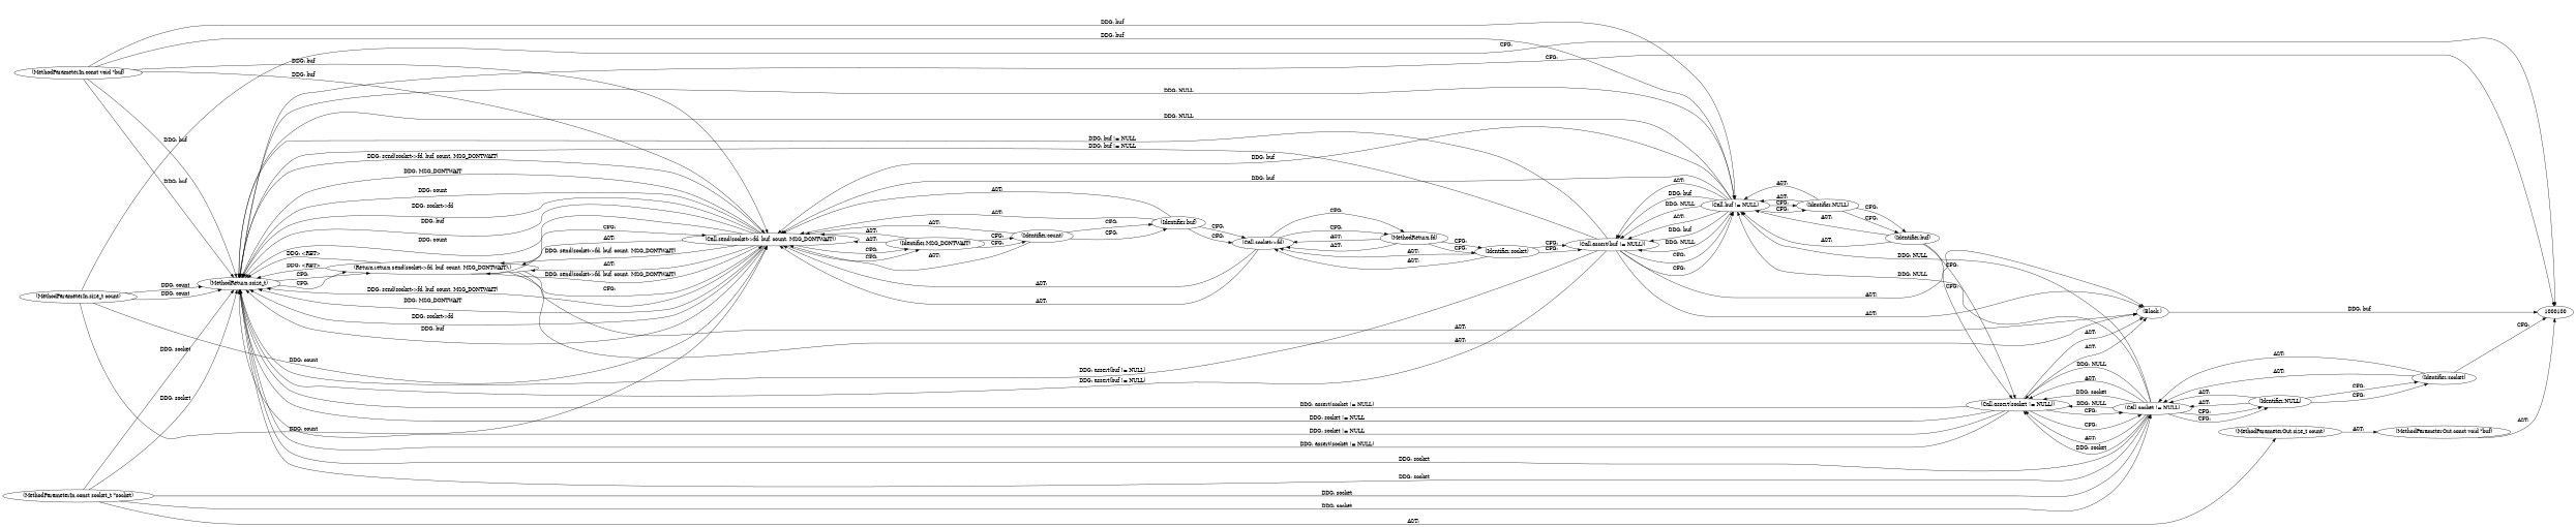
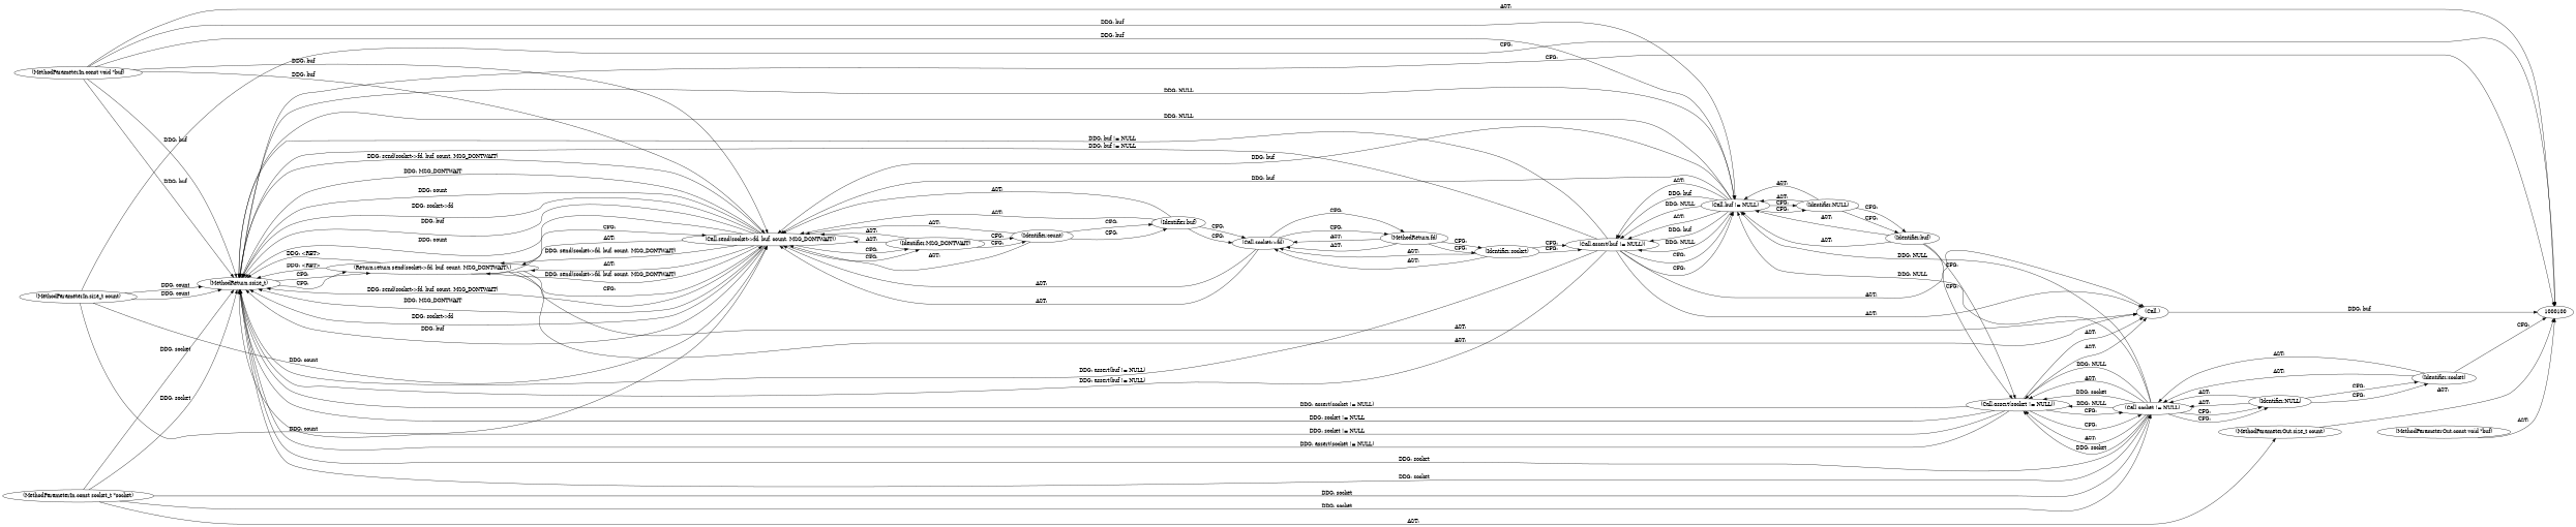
  digraph {
    rankdir=LR
    n1 [label="(MethodReturn,ssize_t)"]
    n2 [label="(Return,return send(socket->fd, buf, count, MSG_DONTWAIT);)"]
    1000100
    n4 [label="(Call,send(socket->fd, buf, count, MSG_DONTWAIT))"]
-   n5 [label="(Block,)"]
+   n5 [label="(Call,)"]
    n6 [label="(MethodParameterIn,const socket_t *socket)"]
    n7 [label="(Call,socket != NULL)"]
    n8 [label="(MethodParameterOut,size_t count)"]
    n9 [label="(Call,buf != NULL)"]
    n10 [label="(Identifier,NULL)"]
    n11 [label="(Call,assert(socket != NULL))"]
    n12 [label="(MethodParameterIn,const void *buf)"]
    n13 [label="(Identifier,NULL)"]
    n14 [label="(Call,assert(buf != NULL))"]
    n15 [label="(Identifier,MSG_DONTWAIT)"]
    n16 [label="(MethodParameterOut,const void *buf)"]
    n17 [label="(MethodParameterIn,size_t count)"]
    n18 [label="(Identifier,socket)"]
    n19 [label="(Identifier,buf)"]
    n20 [label="(Call,socket->fd)"]
    n21 [label="(MethodReturn,fd)"]
    n22 [label="(Identifier,socket)"]
    n23 [label="(Identifier,buf)"]
    n24 [label="(Identifier,count)"]
    n1 -> n2 [label="CFG: "]
    n1 -> n2 [label="CFG: "]
    n1 -> 1000100 [label="CFG: "]
    n2 -> n1 [label="DDG: <RET>"]
    n2 -> n1 [label="DDG: <RET>"]
    n2 -> n4 [label="CFG: "]
    n2 -> n4 [label="CFG: "]
    n2 -> n5 [label="AST: "]
    n2 -> n5 [label="AST: "]
    n4 -> n1 [label="DDG: send(socket->fd, buf, count, MSG_DONTWAIT)"]
    n4 -> n1 [label="DDG: socket->fd"]
    n4 -> n1 [label="DDG: buf"]
    n4 -> n1 [label="DDG: count"]
    n4 -> n1 [label="DDG: MSG_DONTWAIT"]
    n4 -> n1 [label="DDG: send(socket->fd, buf, count, MSG_DONTWAIT)"]
    n4 -> n1 [label="DDG: socket->fd"]
    n4 -> n1 [label="DDG: buf"]
    n4 -> n1 [label="DDG: count"]
    n4 -> n1 [label="DDG: MSG_DONTWAIT"]
    n4 -> n2 [label="AST: "]
    n4 -> n2 [label="DDG: send(socket->fd, buf, count, MSG_DONTWAIT)"]
    n4 -> n2 [label="AST: "]
    n4 -> n2 [label="DDG: send(socket->fd, buf, count, MSG_DONTWAIT)"]
    n4 -> n15 [label="CFG: "]
    n4 -> n15 [label="CFG: "]
    n5 -> 1000100 [label="DDG: buf"]
    n6 -> n1 [label="DDG: socket"]
    n6 -> n1 [label="DDG: socket"]
    n6 -> n7 [label="DDG: socket"]
    n6 -> n7 [label="DDG: socket"]
    n6 -> n8 [label="AST: "]
    n7 -> n1 [label="DDG: socket"]
    n7 -> n1 [label="DDG: socket"]
    n7 -> n9 [label="DDG: NULL"]
    n7 -> n9 [label="DDG: NULL"]
    n7 -> n10 [label="CFG: "]
    n7 -> n10 [label="CFG: "]
    n7 -> n11 [label="AST: "]
    n7 -> n11 [label="DDG: socket"]
    n7 -> n11 [label="DDG: NULL"]
    n7 -> n11 [label="AST: "]
    n7 -> n11 [label="DDG: socket"]
    n7 -> n11 [label="DDG: NULL"]
-   n8 -> n16 [label="AST: "]
+   n8 -> 1000100 [label="AST: "]
    n9 -> n1 [label="DDG: NULL"]
    n9 -> n1 [label="DDG: NULL"]
    n9 -> n4 [label="DDG: buf"]
    n9 -> n4 [label="DDG: buf"]
    n9 -> n13 [label="CFG: "]
    n9 -> n13 [label="CFG: "]
    n9 -> n14 [label="AST: "]
    n9 -> n14 [label="DDG: buf"]
    n9 -> n14 [label="DDG: NULL"]
    n9 -> n14 [label="AST: "]
    n9 -> n14 [label="DDG: buf"]
    n9 -> n14 [label="DDG: NULL"]
    n10 -> n7 [label="AST: "]
    n10 -> n7 [label="AST: "]
    n10 -> n18 [label="CFG: "]
    n10 -> n18 [label="CFG: "]
    n11 -> n1 [label="DDG: assert(socket != NULL)"]
    n11 -> n1 [label="DDG: socket != NULL"]
    n11 -> n1 [label="DDG: assert(socket != NULL)"]
    n11 -> n1 [label="DDG: socket != NULL"]
    n11 -> n5 [label="AST: "]
    n11 -> n5 [label="AST: "]
    n11 -> n7 [label="CFG: "]
    n11 -> n7 [label="CFG: "]
    n12 -> n1 [label="DDG: buf"]
    n12 -> n1 [label="DDG: buf"]
+   n12 -> 1000100 [label="AST: "]
    n12 -> n4 [label="DDG: buf"]
    n12 -> n4 [label="DDG: buf"]
    n12 -> n9 [label="DDG: buf"]
    n12 -> n9 [label="DDG: buf"]
    n13 -> n9 [label="AST: "]
    n13 -> n9 [label="AST: "]
    n13 -> n19 [label="CFG: "]
    n13 -> n19 [label="CFG: "]
    n14 -> n1 [label="DDG: buf != NULL"]
    n14 -> n1 [label="DDG: assert(buf != NULL)"]
    n14 -> n1 [label="DDG: buf != NULL"]
    n14 -> n1 [label="DDG: assert(buf != NULL)"]
    n14 -> n5 [label="AST: "]
    n14 -> n5 [label="AST: "]
    n14 -> n9 [label="CFG: "]
    n14 -> n9 [label="CFG: "]
    n15 -> n4 [label="AST: "]
    n15 -> n4 [label="AST: "]
    n15 -> n24 [label="CFG: "]
    n15 -> n24 [label="CFG: "]
    n16 -> 1000100 [label="AST: "]
    n17 -> n1 [label="DDG: count"]
    n17 -> n1 [label="DDG: count"]
    n17 -> 1000100 [label="CFG: "]
    n17 -> n4 [label="DDG: count"]
    n17 -> n4 [label="DDG: count"]
    n18 -> 1000100 [label="CFG: "]
    n18 -> n7 [label="AST: "]
    n18 -> n7 [label="AST: "]
    n19 -> n9 [label="AST: "]
    n19 -> n9 [label="AST: "]
    n19 -> n11 [label="CFG: "]
    n19 -> n11 [label="CFG: "]
    n20 -> n4 [label="AST: "]
    n20 -> n4 [label="AST: "]
    n20 -> n21 [label="CFG: "]
    n20 -> n21 [label="CFG: "]
    n21 -> n20 [label="AST: "]
    n21 -> n20 [label="AST: "]
    n21 -> n22 [label="CFG: "]
    n21 -> n22 [label="CFG: "]
    n22 -> n14 [label="CFG: "]
    n22 -> n14 [label="CFG: "]
    n22 -> n20 [label="AST: "]
    n22 -> n20 [label="AST: "]
    n23 -> n4 [label="AST: "]
    n23 -> n4 [label="AST: "]
    n23 -> n20 [label="CFG: "]
    n23 -> n20 [label="CFG: "]
    n24 -> n4 [label="AST: "]
    n24 -> n4 [label="AST: "]
    n24 -> n23 [label="CFG: "]
    n24 -> n23 [label="CFG: "]
  }
